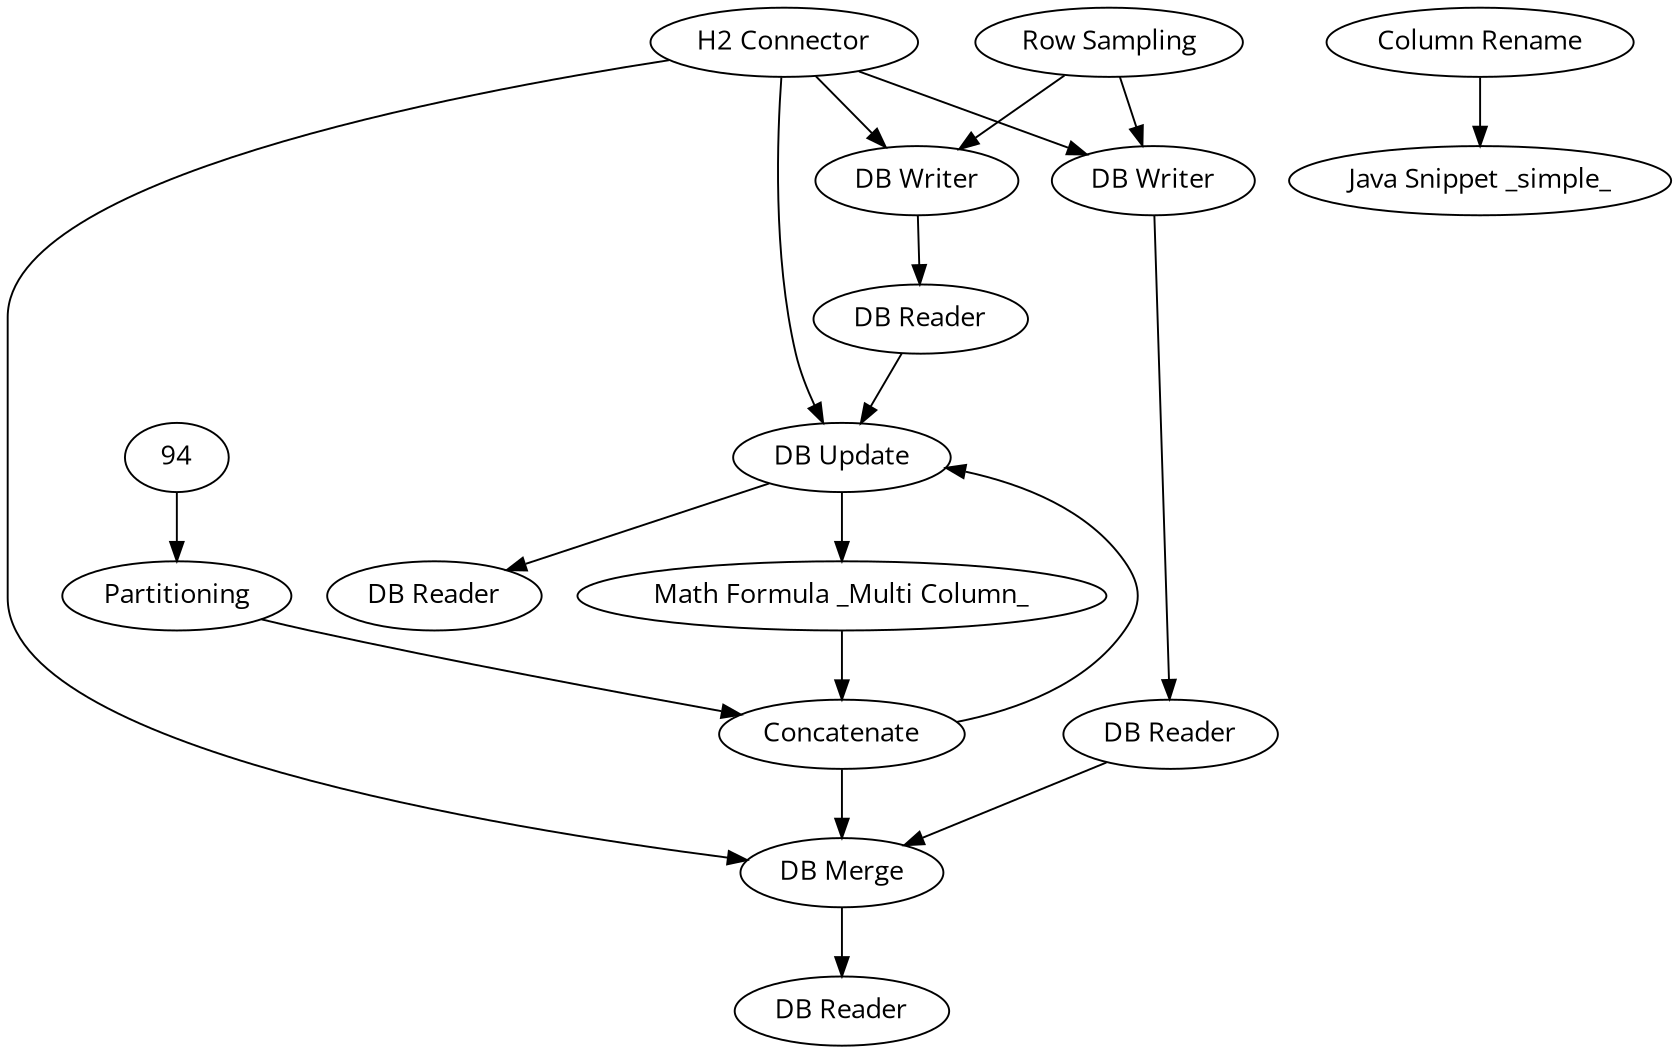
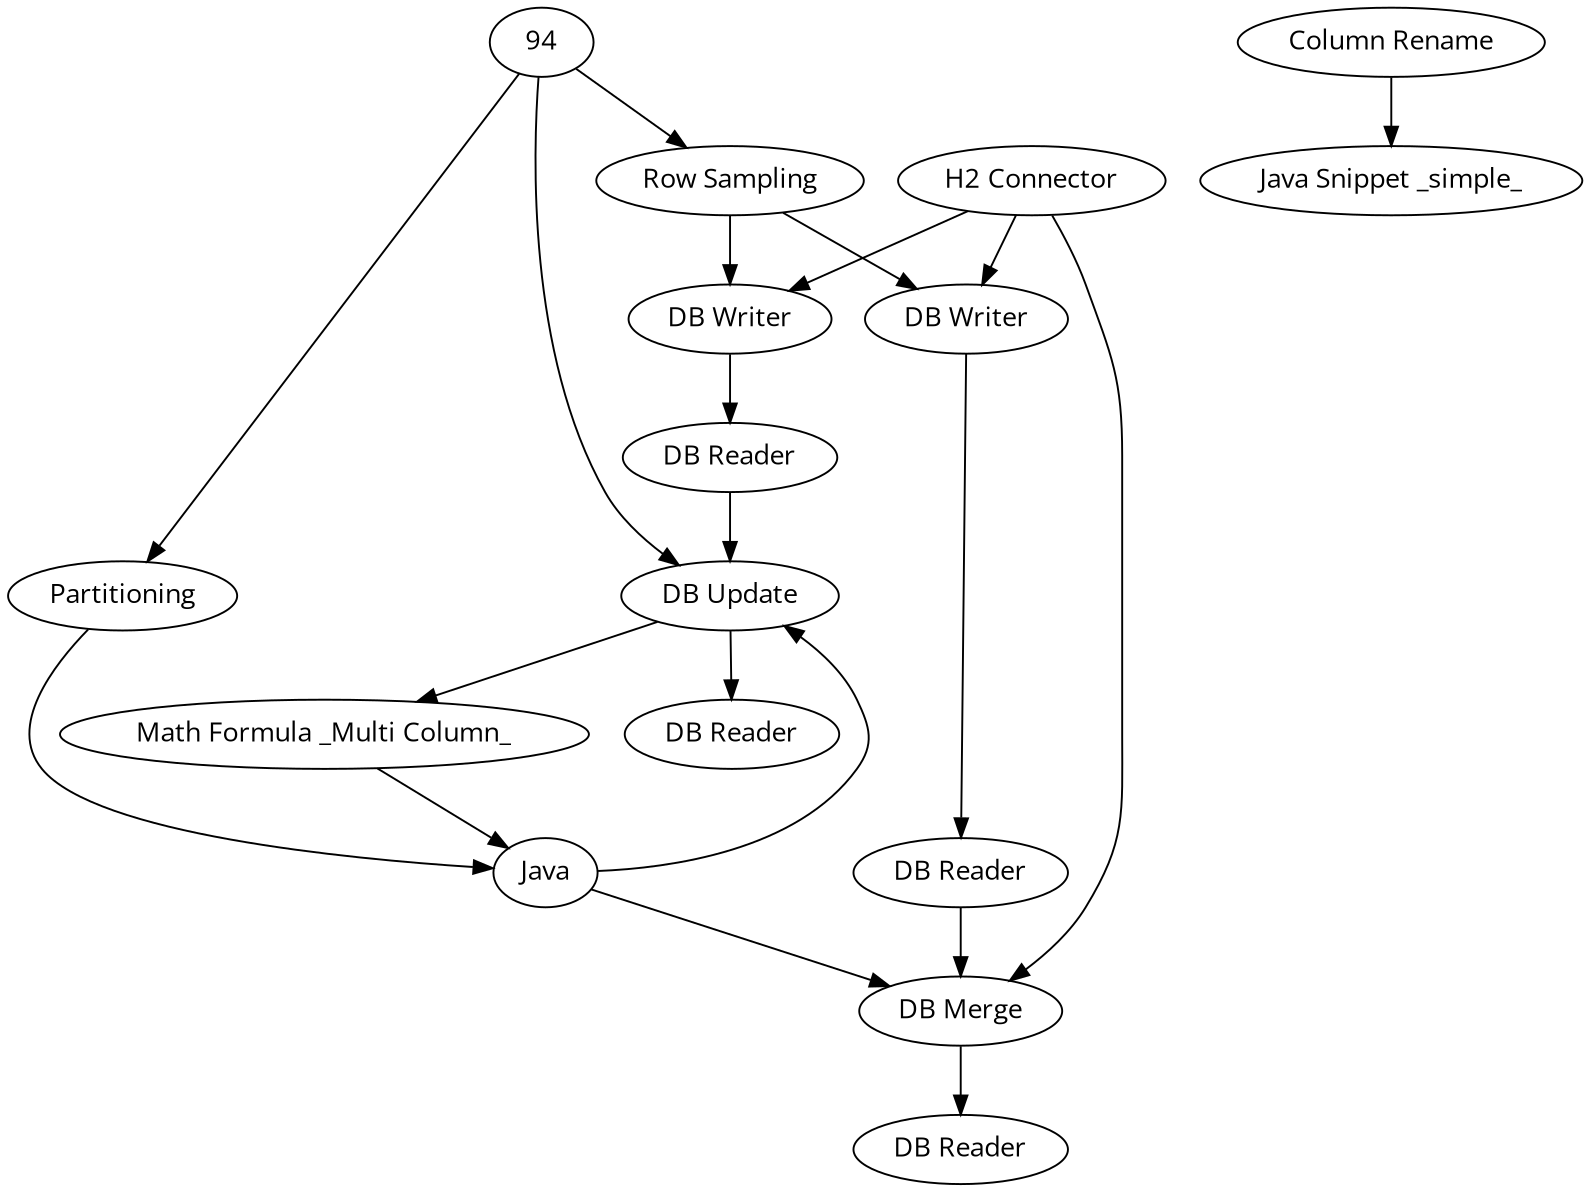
  digraph {
    fontname="Open Sans"
    rankdir=TB
    node [fontname="Open Sans"]
    edge [fontname="Open Sans"]
    n1 [label="H2 Connector"]
    n2 [label="DB Update"]
    n3 [label="DB Merge"]
    n4 [label="DB Writer"]
    n5 [label="DB Writer"]
    n6 [label="DB Reader"]
    n7 [label="Math Formula _Multi Column_"]
    n8 [label="DB Reader"]
    n9 [label="DB Reader"]
    n10 [label="DB Reader"]
    n11 [label="Column Rename"]
    n12 [label="Java Snippet _simple_"]
    n13 [label=Partitioning]
-   n14 [label=Concatenate]
+   n14 [label=Java]
    n15 [label="Row Sampling"]
    94
-   n1 -> n2
+   94 -> n2
    n1 -> n3
    n1 -> n4
    n1 -> n5
    n2 -> n6
    n2 -> n7
    n3 -> n8
    n4 -> n9
    n5 -> n10
    n7 -> n14
    n9 -> n2
    n10 -> n3
    n11 -> n12
    n13 -> n14
    n14 -> n2
    n14 -> n3
    n15 -> n4
    n15 -> n5
    94 -> n13
+   94 -> n15
  }
